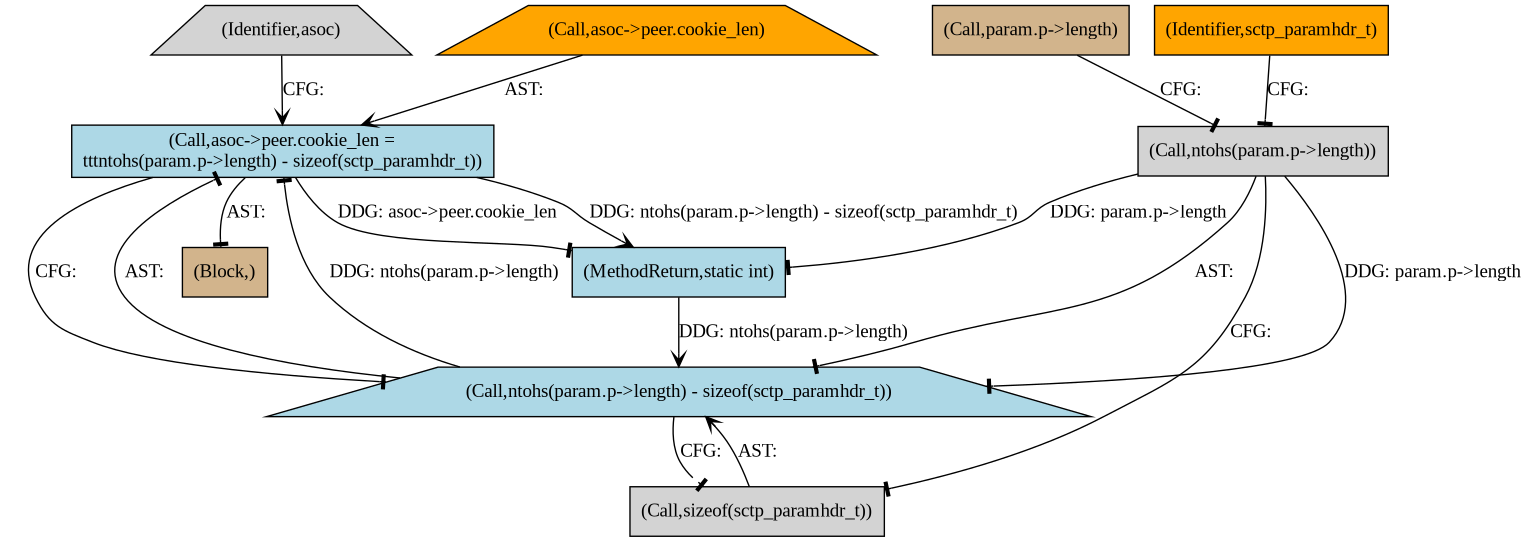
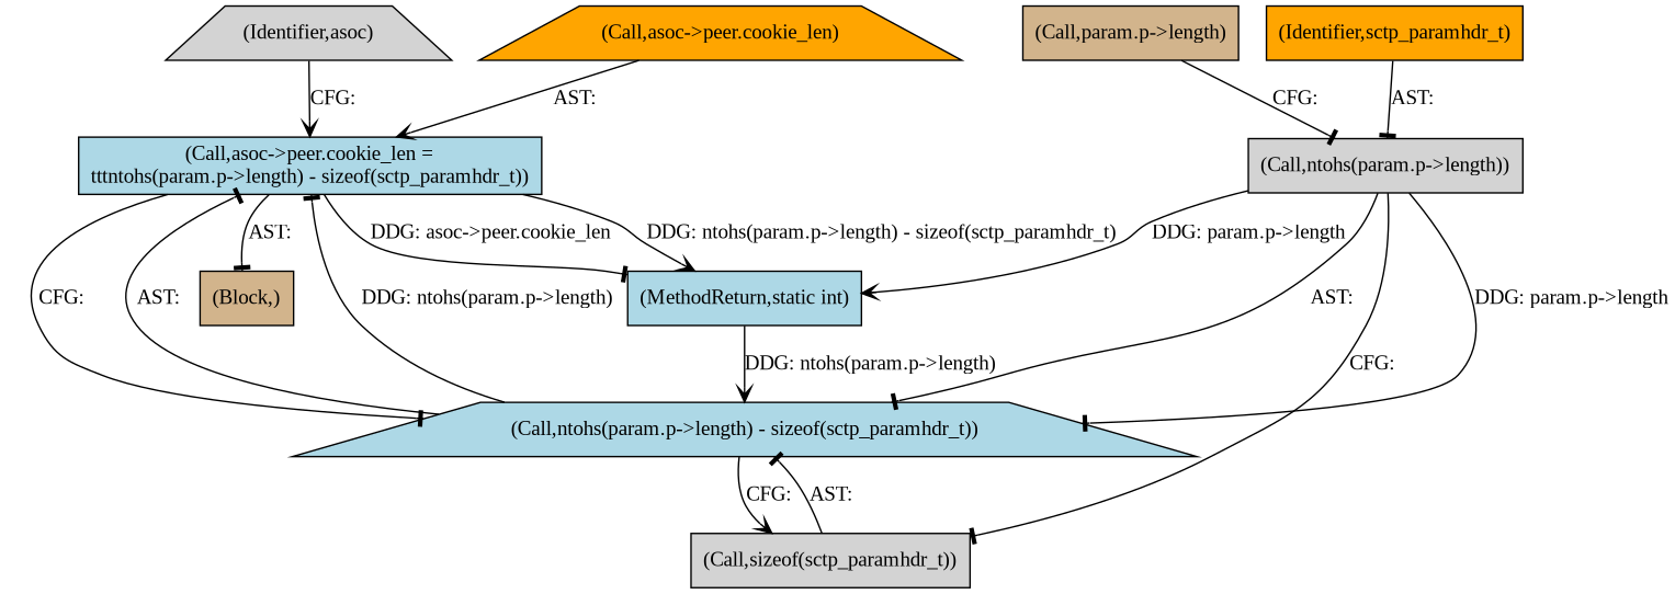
  digraph {
    fontname="Liberation Serif"
    node [fillcolor=lightblue fontname="Liberation Serif" shape=box style=filled]
    edge [arrowhead=tee fontname="Liberation Serif"]
    n1 [label="(Call,asoc->peer.cookie_len =\n\t\t\tntohs(param.p->length) - sizeof(sctp_paramhdr_t))"]
    n2 [label="(Call,ntohs(param.p->length) - sizeof(sctp_paramhdr_t))" shape=trapezium]
    n3 [fillcolor=tan label="(Block,)"]
    n4 [label="(MethodReturn,static int)"]
    n5 [fillcolor=lightgrey label="(Call,sizeof(sctp_paramhdr_t))"]
    n6 [fillcolor=lightgrey label="(Call,ntohs(param.p->length))"]
    n7 [fillcolor=tan label="(Call,param.p->length)"]
    n8 [fillcolor=orange label="(Identifier,sctp_paramhdr_t)"]
    n9 [fillcolor=lightgrey label="(Identifier,asoc)" shape=trapezium]
    n10 [fillcolor=orange label="(Call,asoc->peer.cookie_len)" shape=trapezium]
    n1 -> n2 [label="CFG: "]
    n1 -> n3 [label="AST: "]
    n1 -> n4 [label="DDG: asoc->peer.cookie_len"]
    n1 -> n4 [arrowhead=vee label="DDG: ntohs(param.p->length) - sizeof(sctp_paramhdr_t)"]
    n2 -> n1 [label="AST: "]
    n2 -> n1 [label="DDG: ntohs(param.p->length)"]
-   n2 -> n5 [label="CFG: "]
+   n2 -> n5 [arrowhead=vee label="CFG: "]
    n4 -> n2 [arrowhead=vee label="DDG: ntohs(param.p->length)"]
-   n5 -> n2 [arrowhead=vee label="AST: "]
+   n5 -> n2 [label="AST: "]
    n6 -> n2 [label="AST: "]
    n6 -> n2 [label="DDG: param.p->length"]
-   n6 -> n4 [label="DDG: param.p->length"]
+   n6 -> n4 [arrowhead=vee label="DDG: param.p->length"]
    n6 -> n5 [label="CFG: "]
    n7 -> n6 [label="CFG: "]
-   n8 -> n6 [label="CFG: "]
+   n8 -> n6 [label="AST: "]
    n9 -> n1 [arrowhead=vee label="CFG: "]
    n10 -> n1 [arrowhead=vee label="AST: "]
  }
